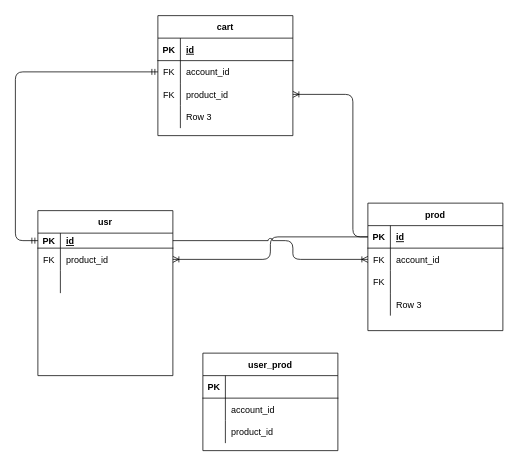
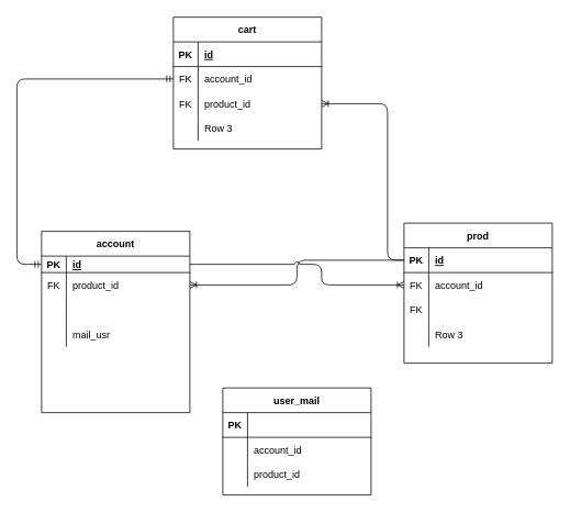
  <mxCell id="0" />
  <mxCell id="1" parent="0" />
  <mxCell id="2" value="cart" style="shape=table;startSize=30;container=1;collapsible=1;childLayout=tableLayout;fixedRows=1;rowLines=0;fontStyle=1;align=center;resizeLast=1;" vertex="1" parent="1"><mxGeometry x="210" y="20" width="180" height="160" as="geometry" /></mxCell>
  <mxCell id="3" value="" style="shape=partialRectangle;collapsible=0;dropTarget=0;pointerEvents=0;fillColor=none;top=0;left=0;bottom=1;right=0;points=[[0,0.5],[1,0.5]];portConstraint=eastwest;" vertex="1" parent="2"><mxGeometry y="30" width="180" height="30" as="geometry" /></mxCell>
  <mxCell id="4" value="PK" style="shape=partialRectangle;connectable=0;fillColor=none;top=0;left=0;bottom=0;right=0;fontStyle=1;overflow=hidden;" vertex="1" parent="3"><mxGeometry width="30" height="30" as="geometry" /></mxCell>
  <mxCell id="5" value="id" style="shape=partialRectangle;connectable=0;fillColor=none;top=0;left=0;bottom=0;right=0;align=left;spacingLeft=6;fontStyle=5;overflow=hidden;" vertex="1" parent="3"><mxGeometry x="30" width="150" height="30" as="geometry" /></mxCell>
  <mxCell id="6" value="" style="shape=partialRectangle;collapsible=0;dropTarget=0;pointerEvents=0;fillColor=none;top=0;left=0;bottom=0;right=0;points=[[0,0.5],[1,0.5]];portConstraint=eastwest;" vertex="1" parent="2"><mxGeometry y="60" width="180" height="30" as="geometry" /></mxCell>
  <mxCell id="7" value="FK" style="shape=partialRectangle;connectable=0;fillColor=none;top=0;left=0;bottom=0;right=0;editable=1;overflow=hidden;" vertex="1" parent="6"><mxGeometry width="30" height="30" as="geometry" /></mxCell>
  <mxCell id="8" value="account_id" style="shape=partialRectangle;connectable=0;fillColor=none;top=0;left=0;bottom=0;right=0;align=left;spacingLeft=6;overflow=hidden;" vertex="1" parent="6"><mxGeometry x="30" width="150" height="30" as="geometry" /></mxCell>
  <mxCell id="9" value="" style="shape=partialRectangle;collapsible=0;dropTarget=0;pointerEvents=0;fillColor=none;top=0;left=0;bottom=0;right=0;points=[[0,0.5],[1,0.5]];portConstraint=eastwest;" vertex="1" parent="2"><mxGeometry y="90" width="180" height="30" as="geometry" /></mxCell>
  <mxCell id="10" value="FK" style="shape=partialRectangle;connectable=0;fillColor=none;top=0;left=0;bottom=0;right=0;editable=1;overflow=hidden;" vertex="1" parent="9"><mxGeometry width="30" height="30" as="geometry" /></mxCell>
  <mxCell id="11" value="product_id" style="shape=partialRectangle;connectable=0;fillColor=none;top=0;left=0;bottom=0;right=0;align=left;spacingLeft=6;overflow=hidden;" vertex="1" parent="9"><mxGeometry x="30" width="150" height="30" as="geometry" /></mxCell>
  <mxCell id="12" value="" style="shape=partialRectangle;collapsible=0;dropTarget=0;pointerEvents=0;fillColor=none;top=0;left=0;bottom=0;right=0;points=[[0,0.5],[1,0.5]];portConstraint=eastwest;" vertex="1" parent="2"><mxGeometry y="120" width="180" height="30" as="geometry" /></mxCell>
  <mxCell id="13" value="" style="shape=partialRectangle;connectable=0;fillColor=none;top=0;left=0;bottom=0;right=0;editable=1;overflow=hidden;" vertex="1" parent="12"><mxGeometry width="30" height="30" as="geometry" /></mxCell>
  <mxCell id="14" value="Row 3" style="shape=partialRectangle;connectable=0;fillColor=none;top=0;left=0;bottom=0;right=0;align=left;spacingLeft=6;overflow=hidden;" vertex="1" parent="12"><mxGeometry x="30" width="150" height="30" as="geometry" /></mxCell>
  <mxCell id="15" value="prod" style="shape=table;startSize=30;container=1;collapsible=1;childLayout=tableLayout;fixedRows=1;rowLines=0;fontStyle=1;align=center;resizeLast=1;" vertex="1" parent="1"><mxGeometry x="490" y="270" width="180" height="170" as="geometry" /></mxCell>
  <mxCell id="16" value="" style="shape=partialRectangle;collapsible=0;dropTarget=0;pointerEvents=0;fillColor=none;top=0;left=0;bottom=1;right=0;points=[[0,0.5],[1,0.5]];portConstraint=eastwest;" vertex="1" parent="15"><mxGeometry y="30" width="180" height="30" as="geometry" /></mxCell>
  <mxCell id="17" value="PK" style="shape=partialRectangle;connectable=0;fillColor=none;top=0;left=0;bottom=0;right=0;fontStyle=1;overflow=hidden;" vertex="1" parent="16"><mxGeometry width="30" height="30" as="geometry" /></mxCell>
  <mxCell id="18" value="id" style="shape=partialRectangle;connectable=0;fillColor=none;top=0;left=0;bottom=0;right=0;align=left;spacingLeft=6;fontStyle=5;overflow=hidden;" vertex="1" parent="16"><mxGeometry x="30" width="150" height="30" as="geometry" /></mxCell>
  <mxCell id="19" value="" style="shape=partialRectangle;collapsible=0;dropTarget=0;pointerEvents=0;fillColor=none;top=0;left=0;bottom=0;right=0;points=[[0,0.5],[1,0.5]];portConstraint=eastwest;" vertex="1" parent="15"><mxGeometry y="60" width="180" height="30" as="geometry" /></mxCell>
  <mxCell id="20" value="FK" style="shape=partialRectangle;connectable=0;fillColor=none;top=0;left=0;bottom=0;right=0;editable=1;overflow=hidden;" vertex="1" parent="19"><mxGeometry width="30" height="30" as="geometry" /></mxCell>
  <mxCell id="21" value="account_id" style="shape=partialRectangle;connectable=0;fillColor=none;top=0;left=0;bottom=0;right=0;align=left;spacingLeft=6;overflow=hidden;" vertex="1" parent="19"><mxGeometry x="30" width="150" height="30" as="geometry" /></mxCell>
  <mxCell id="22" value="" style="shape=partialRectangle;collapsible=0;dropTarget=0;pointerEvents=0;fillColor=none;top=0;left=0;bottom=0;right=0;points=[[0,0.5],[1,0.5]];portConstraint=eastwest;" vertex="1" parent="15"><mxGeometry y="90" width="180" height="30" as="geometry" /></mxCell>
  <mxCell id="23" value="FK" style="shape=partialRectangle;connectable=0;fillColor=none;top=0;left=0;bottom=0;right=0;editable=1;overflow=hidden;" vertex="1" parent="22"><mxGeometry width="30" height="30" as="geometry" /></mxCell>
  <mxCell id="24" value="" style="shape=partialRectangle;connectable=0;fillColor=none;top=0;left=0;bottom=0;right=0;align=left;spacingLeft=6;overflow=hidden;" vertex="1" parent="22"><mxGeometry x="30" width="150" height="30" as="geometry" /></mxCell>
  <mxCell id="25" value="" style="shape=partialRectangle;collapsible=0;dropTarget=0;pointerEvents=0;fillColor=none;top=0;left=0;bottom=0;right=0;points=[[0,0.5],[1,0.5]];portConstraint=eastwest;" vertex="1" parent="15"><mxGeometry y="120" width="180" height="30" as="geometry" /></mxCell>
  <mxCell id="26" value="" style="shape=partialRectangle;connectable=0;fillColor=none;top=0;left=0;bottom=0;right=0;editable=1;overflow=hidden;" vertex="1" parent="25"><mxGeometry width="30" height="30" as="geometry" /></mxCell>
  <mxCell id="27" value="Row 3" style="shape=partialRectangle;connectable=0;fillColor=none;top=0;left=0;bottom=0;right=0;align=left;spacingLeft=6;overflow=hidden;" vertex="1" parent="25"><mxGeometry x="30" width="150" height="30" as="geometry" /></mxCell>
- <mxCell id="28" value="usr" style="shape=table;startSize=30;container=1;collapsible=1;childLayout=tableLayout;fixedRows=1;rowLines=0;fontStyle=1;align=center;resizeLast=1;" vertex="1" parent="1"><mxGeometry x="50" y="280" width="180" height="220" as="geometry" /></mxCell>
+ <mxCell id="28" value="account" style="shape=table;startSize=30;container=1;collapsible=1;childLayout=tableLayout;fixedRows=1;rowLines=0;fontStyle=1;align=center;resizeLast=1;" vertex="1" parent="1"><mxGeometry x="50" y="280" width="180" height="220" as="geometry" /></mxCell>
  <mxCell id="29" value="" style="shape=partialRectangle;collapsible=0;dropTarget=0;pointerEvents=0;fillColor=none;top=0;left=0;bottom=1;right=0;points=[[0,0.5],[1,0.5]];portConstraint=eastwest;" vertex="1" parent="28"><mxGeometry y="30" width="180" height="20" as="geometry" /></mxCell>
  <mxCell id="30" value="PK" style="shape=partialRectangle;connectable=0;fillColor=none;top=0;left=0;bottom=0;right=0;fontStyle=1;overflow=hidden;" vertex="1" parent="29"><mxGeometry width="30" height="20" as="geometry" /></mxCell>
  <mxCell id="31" value="id" style="shape=partialRectangle;connectable=0;fillColor=none;top=0;left=0;bottom=0;right=0;align=left;spacingLeft=6;fontStyle=5;overflow=hidden;" vertex="1" parent="29"><mxGeometry x="30" width="150" height="20" as="geometry" /></mxCell>
  <mxCell id="32" value="" style="shape=partialRectangle;collapsible=0;dropTarget=0;pointerEvents=0;fillColor=none;top=0;left=0;bottom=0;right=0;points=[[0,0.5],[1,0.5]];portConstraint=eastwest;" vertex="1" parent="28"><mxGeometry y="50" width="180" height="30" as="geometry" /></mxCell>
  <mxCell id="33" value="FK" style="shape=partialRectangle;connectable=0;fillColor=none;top=0;left=0;bottom=0;right=0;editable=1;overflow=hidden;" vertex="1" parent="32"><mxGeometry width="30" height="30" as="geometry" /></mxCell>
  <mxCell id="34" value="product_id" style="shape=partialRectangle;connectable=0;fillColor=none;top=0;left=0;bottom=0;right=0;align=left;spacingLeft=6;overflow=hidden;" vertex="1" parent="32"><mxGeometry x="30" width="150" height="30" as="geometry" /></mxCell>
  <mxCell id="35" style="shape=partialRectangle;collapsible=0;dropTarget=0;pointerEvents=0;fillColor=none;top=0;left=0;bottom=0;right=0;points=[[0,0.5],[1,0.5]];portConstraint=eastwest;" vertex="1" parent="28"><mxGeometry y="80" width="180" height="30" as="geometry" /></mxCell>
  <mxCell id="36" style="shape=partialRectangle;connectable=0;fillColor=none;top=0;left=0;bottom=0;right=0;editable=1;overflow=hidden;" vertex="1" parent="35"><mxGeometry width="30" height="30" as="geometry" /></mxCell>
  <mxCell id="37" value="" style="shape=partialRectangle;connectable=0;fillColor=none;top=0;left=0;bottom=0;right=0;align=left;spacingLeft=6;overflow=hidden;" vertex="1" parent="35"><mxGeometry x="30" width="150" height="30" as="geometry" /></mxCell>
  <mxCell id="38" value="" style="shape=partialRectangle;collapsible=0;dropTarget=0;pointerEvents=0;fillColor=none;top=0;left=0;bottom=0;right=0;points=[[0,0.5],[1,0.5]];portConstraint=eastwest;" vertex="1" parent="28"><mxGeometry y="110" width="180" height="30" as="geometry" /></mxCell>
  <mxCell id="39" value="" style="shape=partialRectangle;connectable=0;fillColor=none;top=0;left=0;bottom=0;right=0;editable=1;overflow=hidden;" vertex="1" parent="38"><mxGeometry width="30" height="30" as="geometry" /></mxCell>
+ <mxCell id="40" value="mail_usr" style="shape=partialRectangle;connectable=0;fillColor=none;top=0;left=0;bottom=0;right=0;align=left;spacingLeft=6;overflow=hidden;" vertex="1" parent="38"><mxGeometry x="30" width="150" height="30" as="geometry" /></mxCell>
  <mxCell id="41" value="" style="shape=partialRectangle;collapsible=0;dropTarget=0;pointerEvents=0;fillColor=none;top=0;left=0;bottom=0;right=0;points=[[0,0.5],[1,0.5]];portConstraint=eastwest;" vertex="1" parent="28"><mxGeometry y="140" width="180" height="30" as="geometry" /></mxCell>
  <mxCell id="42" value="" style="shape=partialRectangle;connectable=0;fillColor=none;top=0;left=0;bottom=0;right=0;editable=1;overflow=hidden;" vertex="1" parent="41"><mxGeometry width="30" height="30" as="geometry" /></mxCell>
  <mxCell id="43" style="shape=partialRectangle;collapsible=0;dropTarget=0;pointerEvents=0;fillColor=none;top=0;left=0;bottom=0;right=0;points=[[0,0.5],[1,0.5]];portConstraint=eastwest;" vertex="1" parent="28"><mxGeometry y="170" width="180" height="30" as="geometry" /></mxCell>
  <mxCell id="44" style="shape=partialRectangle;connectable=0;fillColor=none;top=0;left=0;bottom=0;right=0;editable=1;overflow=hidden;" vertex="1" parent="43"><mxGeometry width="30" height="30" as="geometry" /></mxCell>
  <mxCell id="45" value="" style="edgeStyle=orthogonalEdgeStyle;fontSize=12;html=1;endArrow=ERmandOne;startArrow=ERmandOne;entryX=0;entryY=0.5;entryDx=0;entryDy=0;" edge="1" parent="1" target="6"><mxGeometry width="100" height="100" relative="1" as="geometry"><mxPoint x="50" y="320" as="sourcePoint" /><mxPoint x="400" y="230" as="targetPoint" /><Array as="points"><mxPoint x="20" y="320" /><mxPoint x="20" y="95" /></Array></mxGeometry></mxCell>
  <mxCell id="46" value="" style="edgeStyle=orthogonalEdgeStyle;fontSize=12;html=1;endArrow=ERoneToMany;entryX=1;entryY=0.5;entryDx=0;entryDy=0;" edge="1" parent="1" source="16" target="9"><mxGeometry width="100" height="100" relative="1" as="geometry"><mxPoint x="470" y="70" as="sourcePoint" /><mxPoint x="540" y="80" as="targetPoint" /><Array as="points"><mxPoint x="470" y="315" /><mxPoint x="470" y="125" /></Array></mxGeometry></mxCell>
- <mxCell id="47" value="user_prod" style="shape=table;startSize=30;container=1;collapsible=1;childLayout=tableLayout;fixedRows=1;rowLines=0;fontStyle=1;align=center;resizeLast=1;" vertex="1" parent="1"><mxGeometry x="270" y="470" width="180" height="130" as="geometry" /></mxCell>
+ <mxCell id="47" value="user_mail" style="shape=table;startSize=30;container=1;collapsible=1;childLayout=tableLayout;fixedRows=1;rowLines=0;fontStyle=1;align=center;resizeLast=1;" vertex="1" parent="1"><mxGeometry x="270" y="470" width="180" height="130" as="geometry" /></mxCell>
  <mxCell id="48" value="" style="shape=partialRectangle;collapsible=0;dropTarget=0;pointerEvents=0;fillColor=none;top=0;left=0;bottom=1;right=0;points=[[0,0.5],[1,0.5]];portConstraint=eastwest;" vertex="1" parent="47"><mxGeometry y="30" width="180" height="30" as="geometry" /></mxCell>
  <mxCell id="49" value="PK" style="shape=partialRectangle;connectable=0;fillColor=none;top=0;left=0;bottom=0;right=0;fontStyle=1;overflow=hidden;" vertex="1" parent="48"><mxGeometry width="30" height="30" as="geometry" /></mxCell>
  <mxCell id="50" value="" style="shape=partialRectangle;collapsible=0;dropTarget=0;pointerEvents=0;fillColor=none;top=0;left=0;bottom=0;right=0;points=[[0,0.5],[1,0.5]];portConstraint=eastwest;" vertex="1" parent="47"><mxGeometry y="60" width="180" height="30" as="geometry" /></mxCell>
  <mxCell id="51" value="" style="shape=partialRectangle;connectable=0;fillColor=none;top=0;left=0;bottom=0;right=0;editable=1;overflow=hidden;" vertex="1" parent="50"><mxGeometry width="30" height="30" as="geometry" /></mxCell>
  <mxCell id="52" value="account_id" style="shape=partialRectangle;connectable=0;fillColor=none;top=0;left=0;bottom=0;right=0;align=left;spacingLeft=6;overflow=hidden;" vertex="1" parent="50"><mxGeometry x="30" width="150" height="30" as="geometry" /></mxCell>
  <mxCell id="53" value="" style="shape=partialRectangle;collapsible=0;dropTarget=0;pointerEvents=0;fillColor=none;top=0;left=0;bottom=0;right=0;points=[[0,0.5],[1,0.5]];portConstraint=eastwest;" vertex="1" parent="47"><mxGeometry y="90" width="180" height="30" as="geometry" /></mxCell>
  <mxCell id="54" value="" style="shape=partialRectangle;connectable=0;fillColor=none;top=0;left=0;bottom=0;right=0;editable=1;overflow=hidden;" vertex="1" parent="53"><mxGeometry width="30" height="30" as="geometry" /></mxCell>
  <mxCell id="55" value="product_id" style="shape=partialRectangle;connectable=0;fillColor=none;top=0;left=0;bottom=0;right=0;align=left;spacingLeft=6;overflow=hidden;" vertex="1" parent="53"><mxGeometry x="30" width="150" height="30" as="geometry" /></mxCell>
  <mxCell id="56" value="" style="edgeStyle=orthogonalEdgeStyle;fontSize=12;html=1;endArrow=ERoneToMany;exitX=0;exitY=0.5;exitDx=0;exitDy=0;entryX=1;entryY=0.5;entryDx=0;entryDy=0;jumpStyle=arc;" edge="1" parent="1" source="16" target="32"><mxGeometry width="100" height="100" relative="1" as="geometry"><mxPoint x="300" y="330" as="sourcePoint" /><mxPoint x="400" y="230" as="targetPoint" /><Array as="points"><mxPoint x="360" y="315" /><mxPoint x="360" y="345" /></Array></mxGeometry></mxCell>
  <mxCell id="57" value="" style="edgeStyle=orthogonalEdgeStyle;fontSize=12;html=1;endArrow=ERoneToMany;exitX=1;exitY=0.5;exitDx=0;exitDy=0;entryX=0;entryY=0.5;entryDx=0;entryDy=0;jumpStyle=arc;" edge="1" parent="1" source="29" target="19"><mxGeometry width="100" height="100" relative="1" as="geometry"><mxPoint x="300" y="330" as="sourcePoint" /><mxPoint x="400" y="230" as="targetPoint" /><Array as="points"><mxPoint x="390" y="320" /><mxPoint x="390" y="345" /></Array></mxGeometry></mxCell>
